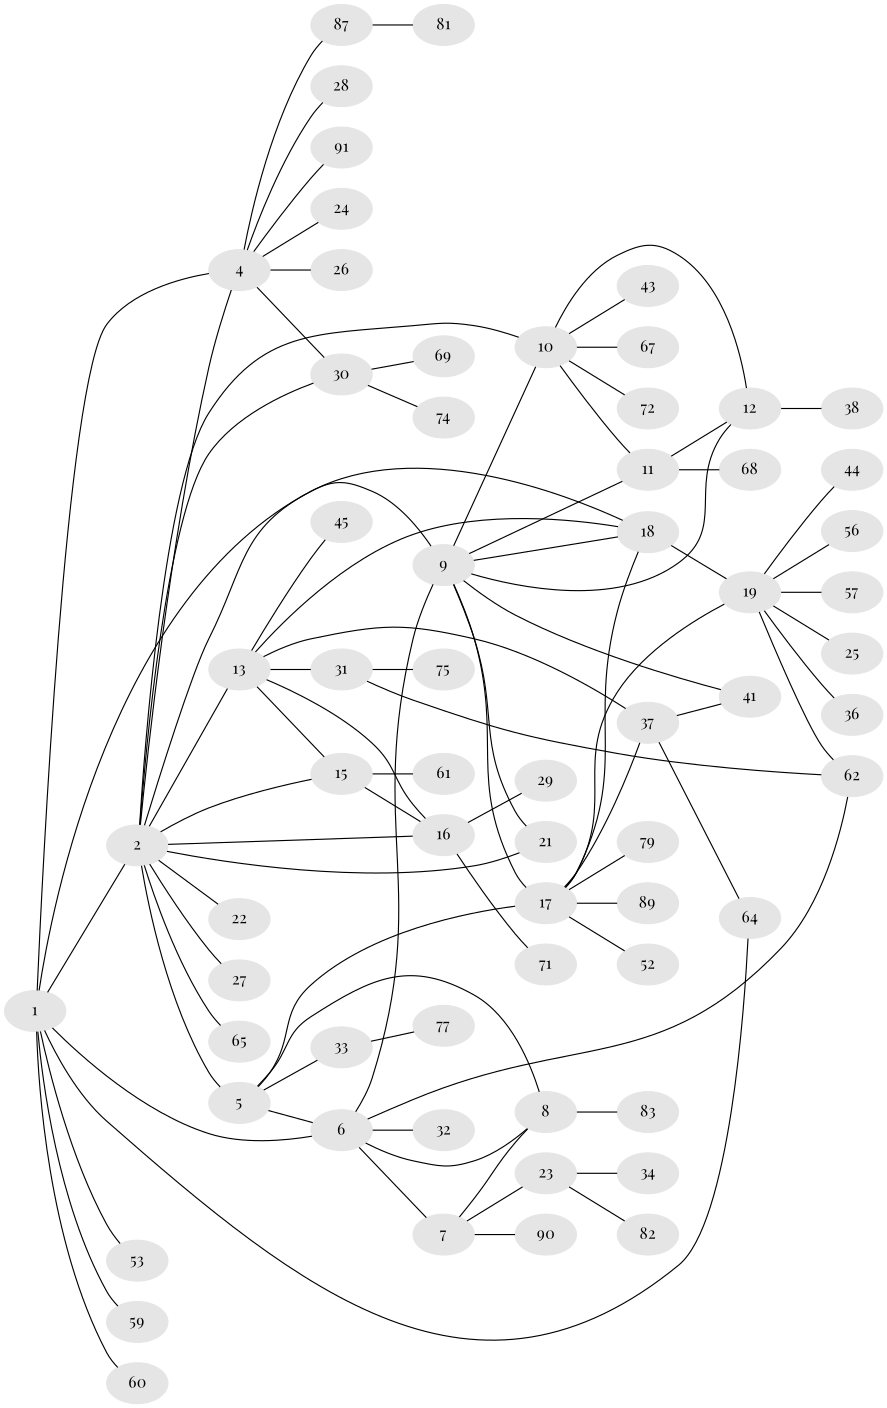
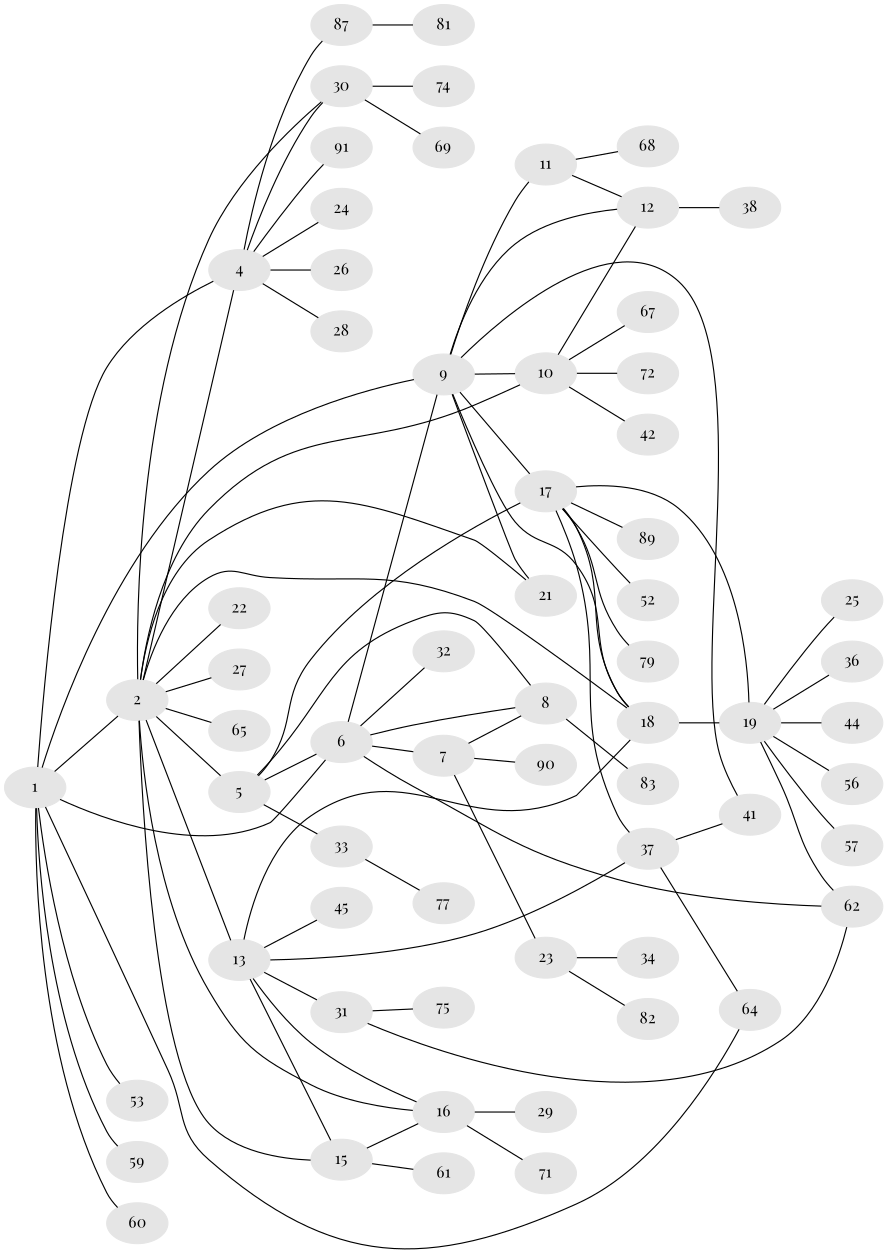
  graph {
    fontname="Playfair Display"
    rankdir=LR
    node [color=gray90 fontname="Playfair Display" style=filled]
    edge [fontname="Playfair Display"]
    1 [super="+3"]
    2 [super="+14"]
    4 [super="+63"]
    6 [super="+51"]
    9 [super="+46"]
    53
    59 [super="+85"]
    60
    64 [super="+86"]
    5 [super="+43"]
    10 [super="+78"]
    13 [super="+76"]
    15 [super="+70"]
    16 [super="+48"]
    18 [super="+20"]
    21 [super="+80"]
    22 [super="+88"]
    27
    30 [super="+49"]
    65
    24
    26
    28
    87
    91
    7 [super="+58"]
    8
    32
    62 [super="+66"]
    17 [super="+54"]
    11 [super="+35"]
    12 [super="+47"]
    41
    33
-   42 [label=43]
+   42
    67
    72
    31
    37 [super="+73"]
    45
    61
    29
    71
    19 [super="+50"]
    69 [super="+84"]
    74
    81
    23 [super="+40"]
    90
    83
    52
    79
    89
    77
    34 [super="+55"]
    82
    68
    38
    75
    25
    36
    44
    56
    57
    1 -- 2 [weight=2]
    1 -- 4 [weight=2]
    1 -- 6
    1 -- 9
    1 -- 53
    1 -- 59
    1 -- 60
    1 -- 64
    2 -- 4
    2 -- 5
    2 -- 10
    2 -- 13
    2 -- 15
    2 -- 16
    2 -- 18
    2 -- 21
    2 -- 22
    2 -- 27
    2 -- 30
    2 -- 65
    4 -- 30
    4 -- 24
    4 -- 26
    4 -- 28
    4 -- 87
    4 -- 91
    6 -- 9
    6 -- 7
    6 -- 8
    6 -- 32
    6 -- 62
    9 -- 10
    9 -- 18
    9 -- 21
    9 -- 17
    9 -- 11
    9 -- 12
    9 -- 41
    5 -- 6
    5 -- 8
    5 -- 17
    5 -- 33
-   10 -- 11
    10 -- 12
    10 -- 42
    10 -- 67
    10 -- 72
    13 -- 15
    13 -- 16
    13 -- 18
    13 -- 31
    13 -- 37
    13 -- 45
    15 -- 16
    15 -- 61
    16 -- 29
    16 -- 71
    18 -- 19 [weight=2]
    30 -- 69
    30 -- 74
    87 -- 81
    7 -- 8
    7 -- 23
    7 -- 90
    8 -- 83
    17 -- 18 [weight=2]
    17 -- 37
    17 -- 19
    17 -- 52
    17 -- 79
    17 -- 89
    11 -- 12
    11 -- 68
    12 -- 38
    33 -- 77
    31 -- 62
    31 -- 75
    37 -- 64
    37 -- 41
    19 -- 62
    19 -- 25
    19 -- 36
    19 -- 44
    19 -- 56
    19 -- 57
    23 -- 34
    23 -- 82
  }
